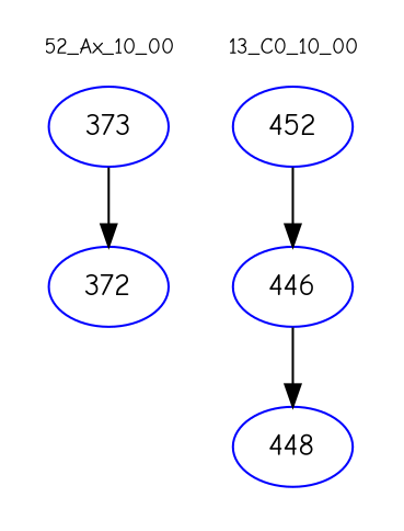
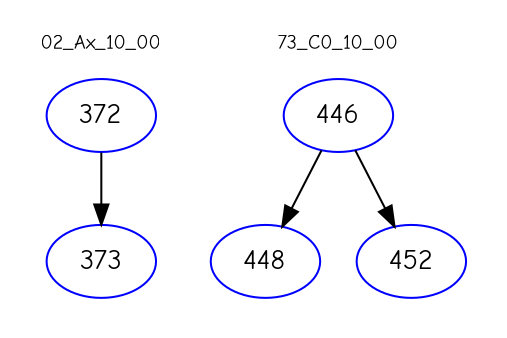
  digraph {
    fontname="Comic Neue"
    node [color=blue fontname="Comic Neue"]
    edge [color=black fontname="Comic Neue"]
    n1 [label=373]
    n2 [label=372]
    n3 [label=446]
    n4 [label=448]
    n5 [label=452]
    subgraph cluster_1 {
      color=white
      fontsize=10
-     label="52_Ax_10_00"
+     label="02_Ax_10_00"
      n1
      n2
    }
    subgraph cluster_2 {
      color=white
      fontsize=10
-     label="13_C0_10_00"
+     label="73_C0_10_00"
      n3
      n4
      n5
    }
-   n1 -> n2
+   n2 -> n1
    n3 -> n4
-   n5 -> n3
+   n3 -> n5
  }
